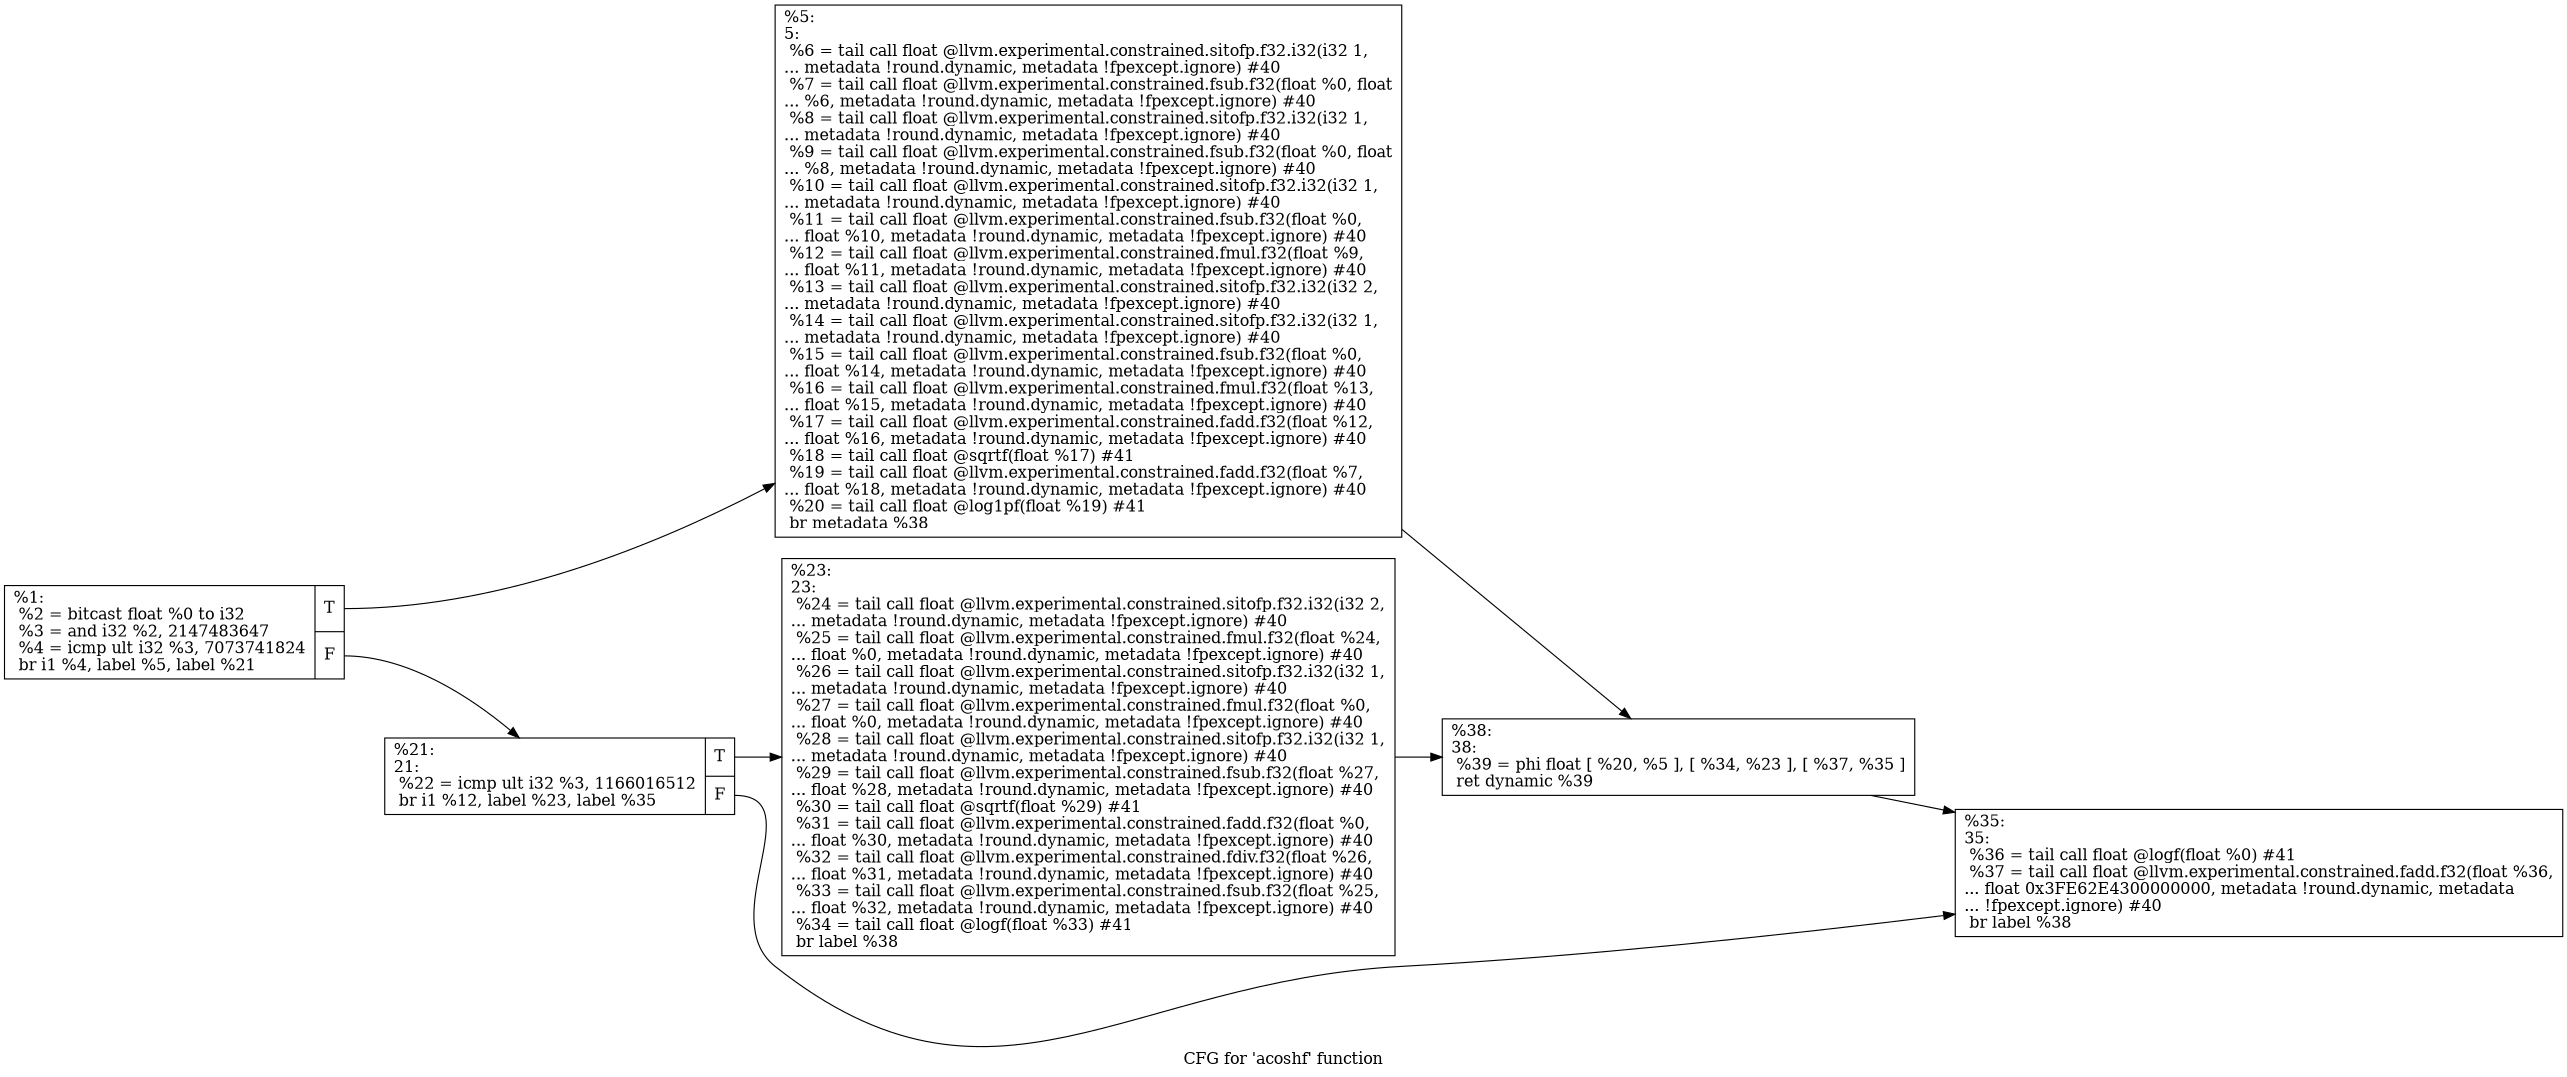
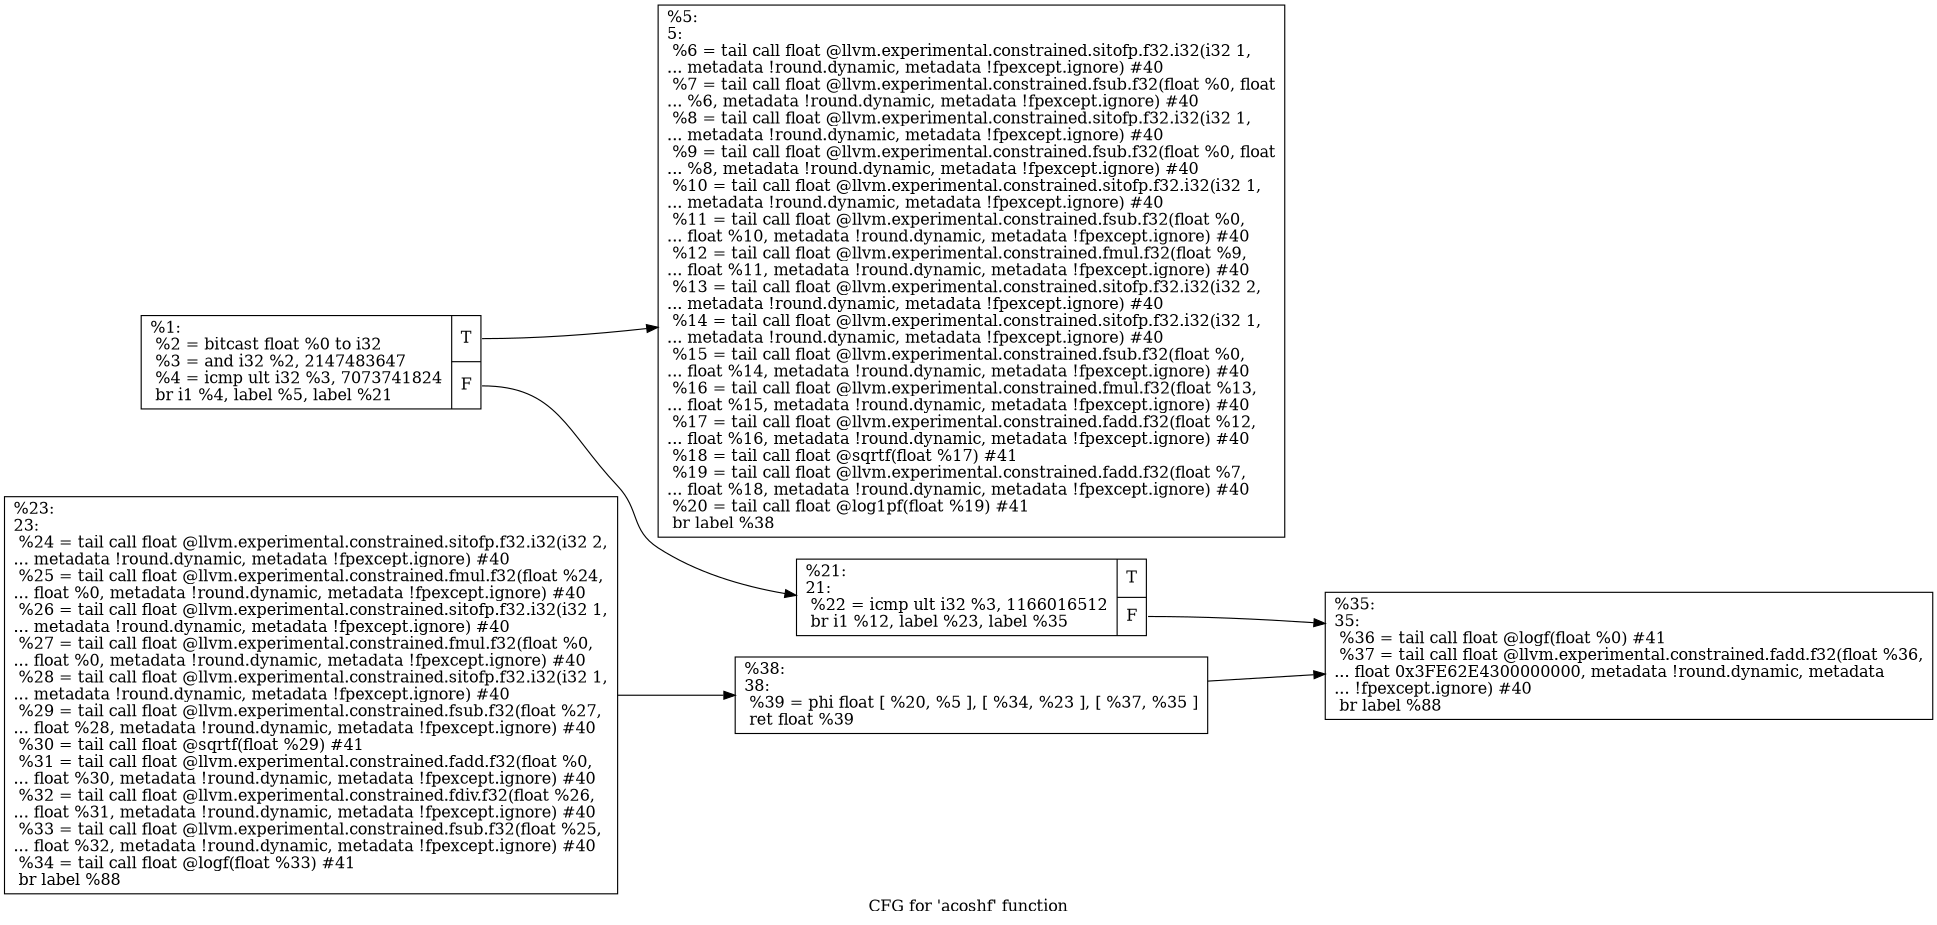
  digraph {
    label="CFG for 'acoshf' function"
    rankdir=LR
    node [shape=record]
    n1 [label="{%1:\l  %2 = bitcast float %0 to i32\l  %3 = and i32 %2, 2147483647\l  %4 = icmp ult i32 %3, 7073741824\l  br i1 %4, label %5, label %21\l|{<s0>T|<s1>F}}"]
-   n2 [label="{%5:\l5:                                                \l  %6 = tail call float @llvm.experimental.constrained.sitofp.f32.i32(i32 1,\l... metadata !round.dynamic, metadata !fpexcept.ignore) #40\l  %7 = tail call float @llvm.experimental.constrained.fsub.f32(float %0, float\l... %6, metadata !round.dynamic, metadata !fpexcept.ignore) #40\l  %8 = tail call float @llvm.experimental.constrained.sitofp.f32.i32(i32 1,\l... metadata !round.dynamic, metadata !fpexcept.ignore) #40\l  %9 = tail call float @llvm.experimental.constrained.fsub.f32(float %0, float\l... %8, metadata !round.dynamic, metadata !fpexcept.ignore) #40\l  %10 = tail call float @llvm.experimental.constrained.sitofp.f32.i32(i32 1,\l... metadata !round.dynamic, metadata !fpexcept.ignore) #40\l  %11 = tail call float @llvm.experimental.constrained.fsub.f32(float %0,\l... float %10, metadata !round.dynamic, metadata !fpexcept.ignore) #40\l  %12 = tail call float @llvm.experimental.constrained.fmul.f32(float %9,\l... float %11, metadata !round.dynamic, metadata !fpexcept.ignore) #40\l  %13 = tail call float @llvm.experimental.constrained.sitofp.f32.i32(i32 2,\l... metadata !round.dynamic, metadata !fpexcept.ignore) #40\l  %14 = tail call float @llvm.experimental.constrained.sitofp.f32.i32(i32 1,\l... metadata !round.dynamic, metadata !fpexcept.ignore) #40\l  %15 = tail call float @llvm.experimental.constrained.fsub.f32(float %0,\l... float %14, metadata !round.dynamic, metadata !fpexcept.ignore) #40\l  %16 = tail call float @llvm.experimental.constrained.fmul.f32(float %13,\l... float %15, metadata !round.dynamic, metadata !fpexcept.ignore) #40\l  %17 = tail call float @llvm.experimental.constrained.fadd.f32(float %12,\l... float %16, metadata !round.dynamic, metadata !fpexcept.ignore) #40\l  %18 = tail call float @sqrtf(float %17) #41\l  %19 = tail call float @llvm.experimental.constrained.fadd.f32(float %7,\l... float %18, metadata !round.dynamic, metadata !fpexcept.ignore) #40\l  %20 = tail call float @log1pf(float %19) #41\l  br metadata %38\l}"]
+   n2 [label="{%5:\l5:                                                \l  %6 = tail call float @llvm.experimental.constrained.sitofp.f32.i32(i32 1,\l... metadata !round.dynamic, metadata !fpexcept.ignore) #40\l  %7 = tail call float @llvm.experimental.constrained.fsub.f32(float %0, float\l... %6, metadata !round.dynamic, metadata !fpexcept.ignore) #40\l  %8 = tail call float @llvm.experimental.constrained.sitofp.f32.i32(i32 1,\l... metadata !round.dynamic, metadata !fpexcept.ignore) #40\l  %9 = tail call float @llvm.experimental.constrained.fsub.f32(float %0, float\l... %8, metadata !round.dynamic, metadata !fpexcept.ignore) #40\l  %10 = tail call float @llvm.experimental.constrained.sitofp.f32.i32(i32 1,\l... metadata !round.dynamic, metadata !fpexcept.ignore) #40\l  %11 = tail call float @llvm.experimental.constrained.fsub.f32(float %0,\l... float %10, metadata !round.dynamic, metadata !fpexcept.ignore) #40\l  %12 = tail call float @llvm.experimental.constrained.fmul.f32(float %9,\l... float %11, metadata !round.dynamic, metadata !fpexcept.ignore) #40\l  %13 = tail call float @llvm.experimental.constrained.sitofp.f32.i32(i32 2,\l... metadata !round.dynamic, metadata !fpexcept.ignore) #40\l  %14 = tail call float @llvm.experimental.constrained.sitofp.f32.i32(i32 1,\l... metadata !round.dynamic, metadata !fpexcept.ignore) #40\l  %15 = tail call float @llvm.experimental.constrained.fsub.f32(float %0,\l... float %14, metadata !round.dynamic, metadata !fpexcept.ignore) #40\l  %16 = tail call float @llvm.experimental.constrained.fmul.f32(float %13,\l... float %15, metadata !round.dynamic, metadata !fpexcept.ignore) #40\l  %17 = tail call float @llvm.experimental.constrained.fadd.f32(float %12,\l... float %16, metadata !round.dynamic, metadata !fpexcept.ignore) #40\l  %18 = tail call float @sqrtf(float %17) #41\l  %19 = tail call float @llvm.experimental.constrained.fadd.f32(float %7,\l... float %18, metadata !round.dynamic, metadata !fpexcept.ignore) #40\l  %20 = tail call float @log1pf(float %19) #41\l  br label %38\l}"]
    n3 [label="{%21:\l21:                                               \l  %22 = icmp ult i32 %3, 1166016512\l  br i1 %12, label %23, label %35\l|{<s0>T|<s1>F}}"]
-   n4 [label="{%38:\l38:                                               \l  %39 = phi float [ %20, %5 ], [ %34, %23 ], [ %37, %35 ]\l  ret dynamic %39\l}"]
-   n5 [label="{%23:\l23:                                               \l  %24 = tail call float @llvm.experimental.constrained.sitofp.f32.i32(i32 2,\l... metadata !round.dynamic, metadata !fpexcept.ignore) #40\l  %25 = tail call float @llvm.experimental.constrained.fmul.f32(float %24,\l... float %0, metadata !round.dynamic, metadata !fpexcept.ignore) #40\l  %26 = tail call float @llvm.experimental.constrained.sitofp.f32.i32(i32 1,\l... metadata !round.dynamic, metadata !fpexcept.ignore) #40\l  %27 = tail call float @llvm.experimental.constrained.fmul.f32(float %0,\l... float %0, metadata !round.dynamic, metadata !fpexcept.ignore) #40\l  %28 = tail call float @llvm.experimental.constrained.sitofp.f32.i32(i32 1,\l... metadata !round.dynamic, metadata !fpexcept.ignore) #40\l  %29 = tail call float @llvm.experimental.constrained.fsub.f32(float %27,\l... float %28, metadata !round.dynamic, metadata !fpexcept.ignore) #40\l  %30 = tail call float @sqrtf(float %29) #41\l  %31 = tail call float @llvm.experimental.constrained.fadd.f32(float %0,\l... float %30, metadata !round.dynamic, metadata !fpexcept.ignore) #40\l  %32 = tail call float @llvm.experimental.constrained.fdiv.f32(float %26,\l... float %31, metadata !round.dynamic, metadata !fpexcept.ignore) #40\l  %33 = tail call float @llvm.experimental.constrained.fsub.f32(float %25,\l... float %32, metadata !round.dynamic, metadata !fpexcept.ignore) #40\l  %34 = tail call float @logf(float %33) #41\l  br label %38\l}"]
-   n6 [label="{%35:\l35:                                               \l  %36 = tail call float @logf(float %0) #41\l  %37 = tail call float @llvm.experimental.constrained.fadd.f32(float %36,\l... float 0x3FE62E4300000000, metadata !round.dynamic, metadata\l... !fpexcept.ignore) #40\l  br label %38\l}"]
+   n4 [label="{%38:\l38:                                               \l  %39 = phi float [ %20, %5 ], [ %34, %23 ], [ %37, %35 ]\l  ret float %39\l}"]
+   n5 [label="{%23:\l23:                                               \l  %24 = tail call float @llvm.experimental.constrained.sitofp.f32.i32(i32 2,\l... metadata !round.dynamic, metadata !fpexcept.ignore) #40\l  %25 = tail call float @llvm.experimental.constrained.fmul.f32(float %24,\l... float %0, metadata !round.dynamic, metadata !fpexcept.ignore) #40\l  %26 = tail call float @llvm.experimental.constrained.sitofp.f32.i32(i32 1,\l... metadata !round.dynamic, metadata !fpexcept.ignore) #40\l  %27 = tail call float @llvm.experimental.constrained.fmul.f32(float %0,\l... float %0, metadata !round.dynamic, metadata !fpexcept.ignore) #40\l  %28 = tail call float @llvm.experimental.constrained.sitofp.f32.i32(i32 1,\l... metadata !round.dynamic, metadata !fpexcept.ignore) #40\l  %29 = tail call float @llvm.experimental.constrained.fsub.f32(float %27,\l... float %28, metadata !round.dynamic, metadata !fpexcept.ignore) #40\l  %30 = tail call float @sqrtf(float %29) #41\l  %31 = tail call float @llvm.experimental.constrained.fadd.f32(float %0,\l... float %30, metadata !round.dynamic, metadata !fpexcept.ignore) #40\l  %32 = tail call float @llvm.experimental.constrained.fdiv.f32(float %26,\l... float %31, metadata !round.dynamic, metadata !fpexcept.ignore) #40\l  %33 = tail call float @llvm.experimental.constrained.fsub.f32(float %25,\l... float %32, metadata !round.dynamic, metadata !fpexcept.ignore) #40\l  %34 = tail call float @logf(float %33) #41\l  br label %88\l}"]
+   n6 [label="{%35:\l35:                                               \l  %36 = tail call float @logf(float %0) #41\l  %37 = tail call float @llvm.experimental.constrained.fadd.f32(float %36,\l... float 0x3FE62E4300000000, metadata !round.dynamic, metadata\l... !fpexcept.ignore) #40\l  br label %88\l}"]
    n1 -> n2 [tailport=s0]
    n1 -> n3 [tailport=s1]
-   n2 -> n4
-   n3 -> n5 [tailport=s0]
    n3 -> n6 [tailport=s1]
    n4 -> n6
    n5 -> n4
  }
